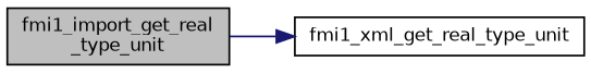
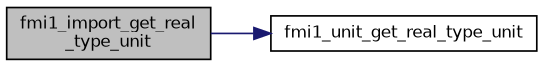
  digraph {
    rankdir=LR
    node [color=black fontname=Helvetica fontsize=10 shape=record style=filled]
    n1 [fillcolor=grey75 fontcolor=black height=0.2 label="fmi1_import_get_real\l_type_unit" width=0.4]
-   n2 [fillcolor=white height=0.2 label=fmi1_xml_get_real_type_unit width=0.4]
+   n2 [fillcolor=white height=0.2 label=fmi1_unit_get_real_type_unit width=0.4]
    n1 -> n2 [color=midnightblue fontname=Helvetica fontsize=10 labelfontname=Helvetica labelfontsize=10 style=solid]
  }
